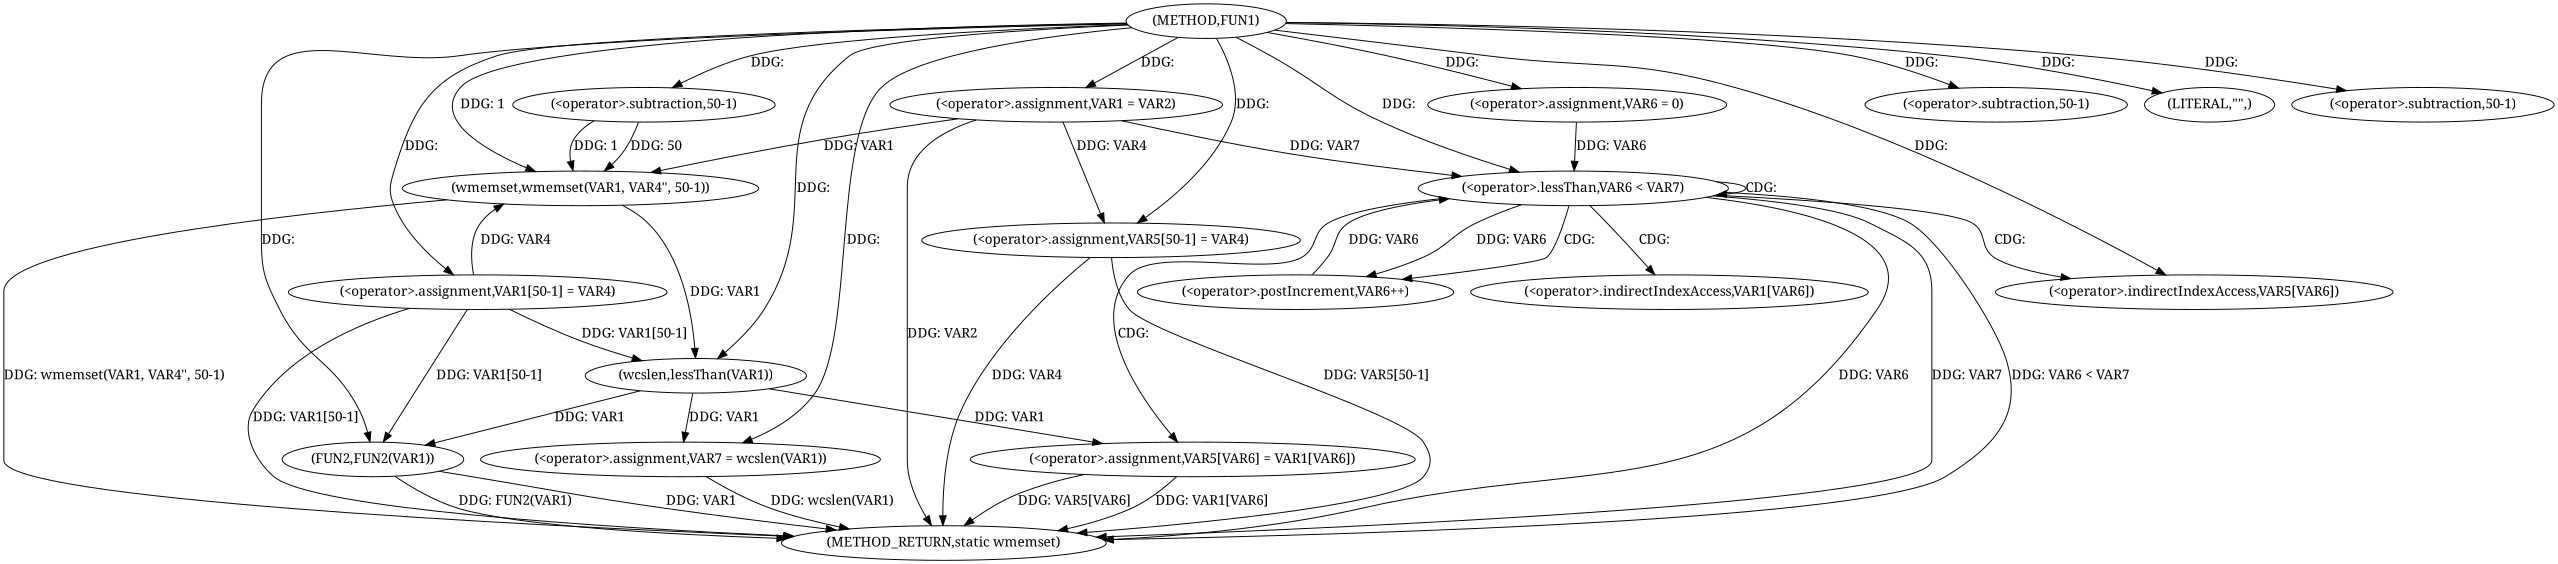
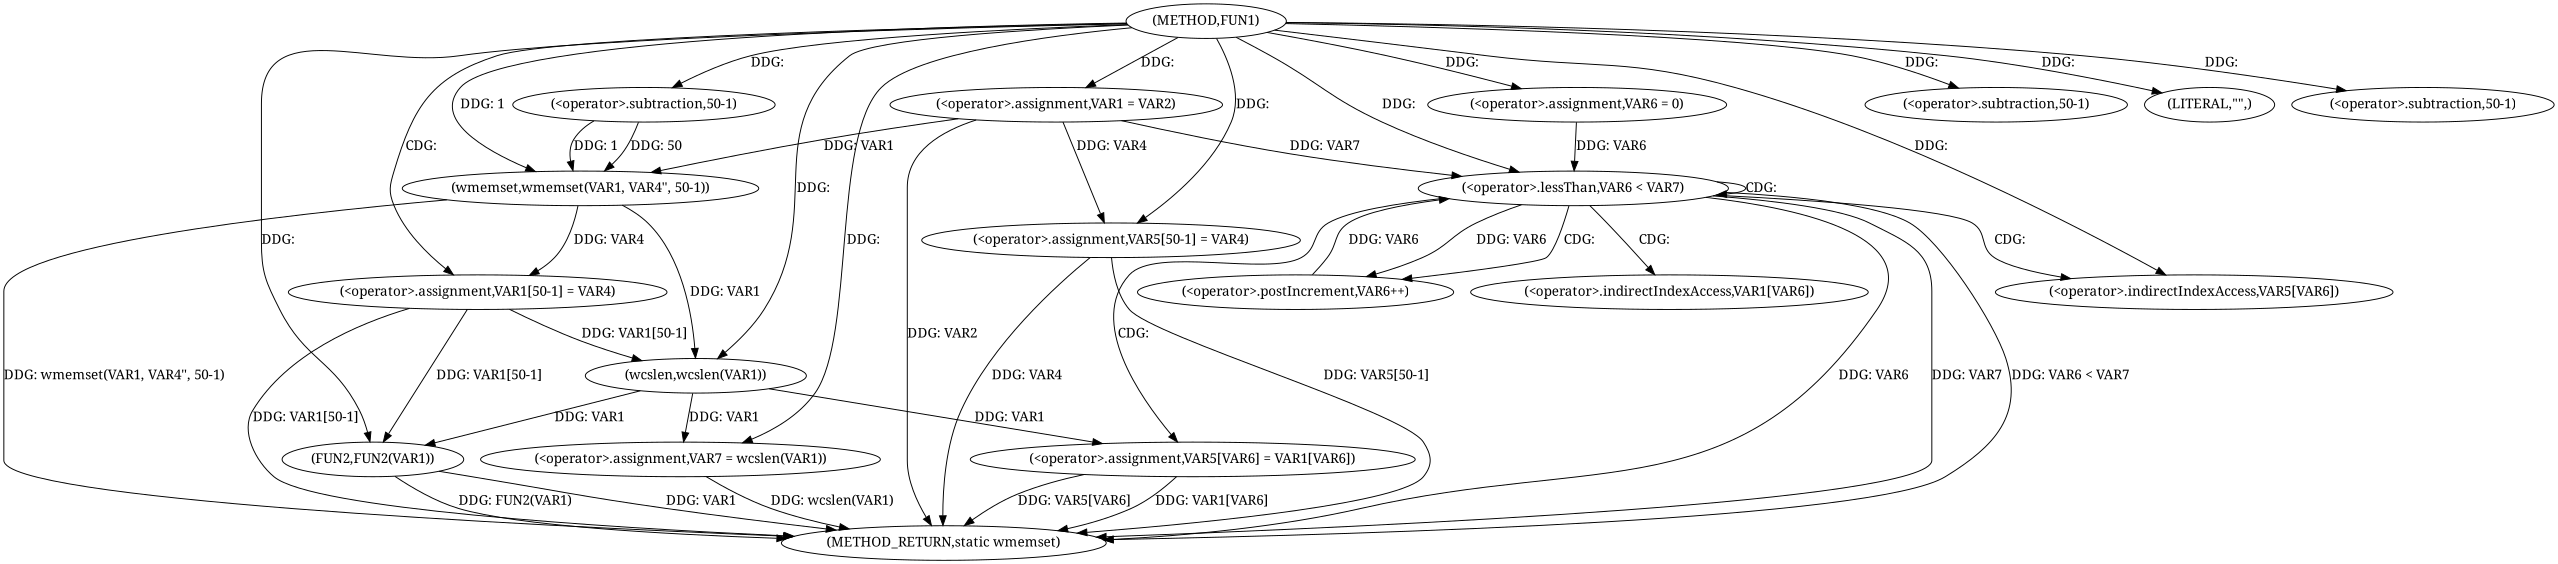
  digraph {
    fontname="Noto Serif"
    node [fontname="Noto Serif"]
    edge [fontname="Noto Serif"]
    n1 [label="(METHOD,FUN1)"]
    n2 [label="(<operator>.assignment,VAR1 = VAR2)"]
    n3 [label="(wmemset,wmemset(VAR1, VAR4'', 50-1))"]
    n4 [label="(<operator>.subtraction,50-1)"]
    n5 [label="(<operator>.assignment,VAR1[50-1] = VAR4)"]
    n6 [label="(<operator>.subtraction,50-1)"]
    n7 [label="(LITERAL,\"\",)"]
    n8 [label="(<operator>.assignment,VAR7 = wcslen(VAR1))"]
-   n9 [label="(wcslen,lessThan(VAR1))"]
+   n9 [label="(wcslen,wcslen(VAR1))"]
    n10 [label="(<operator>.assignment,VAR6 = 0)"]
    n11 [label="(<operator>.lessThan,VAR6 < VAR7)"]
    n12 [label="(<operator>.assignment,VAR5[50-1] = VAR4)"]
    n13 [label="(<operator>.subtraction,50-1)"]
    n14 [label="(FUN2,FUN2(VAR1))"]
    n15 [label="(<operator>.indirectIndexAccess,VAR5[VAR6])"]
    n16 [label="(METHOD_RETURN,static wmemset)"]
    n17 [label="(<operator>.assignment,VAR5[VAR6] = VAR1[VAR6])"]
    n18 [label="(<operator>.postIncrement,VAR6++)"]
    n19 [label="(<operator>.indirectIndexAccess,VAR1[VAR6])"]
    n1 -> n2 [label="DDG: "]
    n1 -> n3 [label="DDG: 1"]
    n1 -> n4 [label="DDG: "]
-   n1 -> n5 [label="DDG: "]
+   n1 -> n5 [label="CDG: "]
    n1 -> n6 [label="DDG: "]
    n1 -> n7 [label="DDG: "]
    n1 -> n8 [label="DDG: "]
    n1 -> n9 [label="DDG: "]
    n1 -> n10 [label="DDG: "]
    n1 -> n11 [label="DDG: "]
    n1 -> n12 [label="DDG: "]
    n1 -> n13 [label="DDG: "]
    n1 -> n14 [label="DDG: "]
    n1 -> n15 [label="DDG: "]
    n2 -> n3 [label="DDG: VAR1"]
    n2 -> n11 [label="DDG: VAR7"]
    n2 -> n12 [label="DDG: VAR4"]
    n2 -> n16 [label="DDG: VAR2"]
-   n5 -> n3 [label="DDG: VAR4"]
+   n3 -> n5 [label="DDG: VAR4"]
    n3 -> n9 [label="DDG: VAR1"]
    n3 -> n16 [label="DDG: wmemset(VAR1, VAR4'', 50-1)"]
    n4 -> n3 [label="DDG: 50"]
    n4 -> n3 [label="DDG: 1"]
    n5 -> n9 [label="DDG: VAR1[50-1]"]
    n5 -> n14 [label="DDG: VAR1[50-1]"]
    n5 -> n16 [label="DDG: VAR1[50-1]"]
    n8 -> n16 [label="DDG: wcslen(VAR1)"]
    n9 -> n8 [label="DDG: VAR1"]
    n9 -> n14 [label="DDG: VAR1"]
    n9 -> n17 [label="DDG: VAR1"]
    n10 -> n11 [label="DDG: VAR6"]
    n11 -> n11 [label="CDG: "]
    n11 -> n15 [label="CDG: "]
    n11 -> n16 [label="DDG: VAR6"]
    n11 -> n16 [label="DDG: VAR7"]
    n11 -> n16 [label="DDG: VAR6 < VAR7"]
    n11 -> n17 [label="CDG: "]
    n11 -> n18 [label="DDG: VAR6"]
    n11 -> n18 [label="CDG: "]
    n11 -> n19 [label="CDG: "]
    n12 -> n16 [label="DDG: VAR5[50-1]"]
    n12 -> n16 [label="DDG: VAR4"]
    n14 -> n16 [label="DDG: FUN2(VAR1)"]
    n14 -> n16 [label="DDG: VAR1"]
    n17 -> n16 [label="DDG: VAR5[VAR6]"]
    n17 -> n16 [label="DDG: VAR1[VAR6]"]
    n18 -> n11 [label="DDG: VAR6"]
  }
